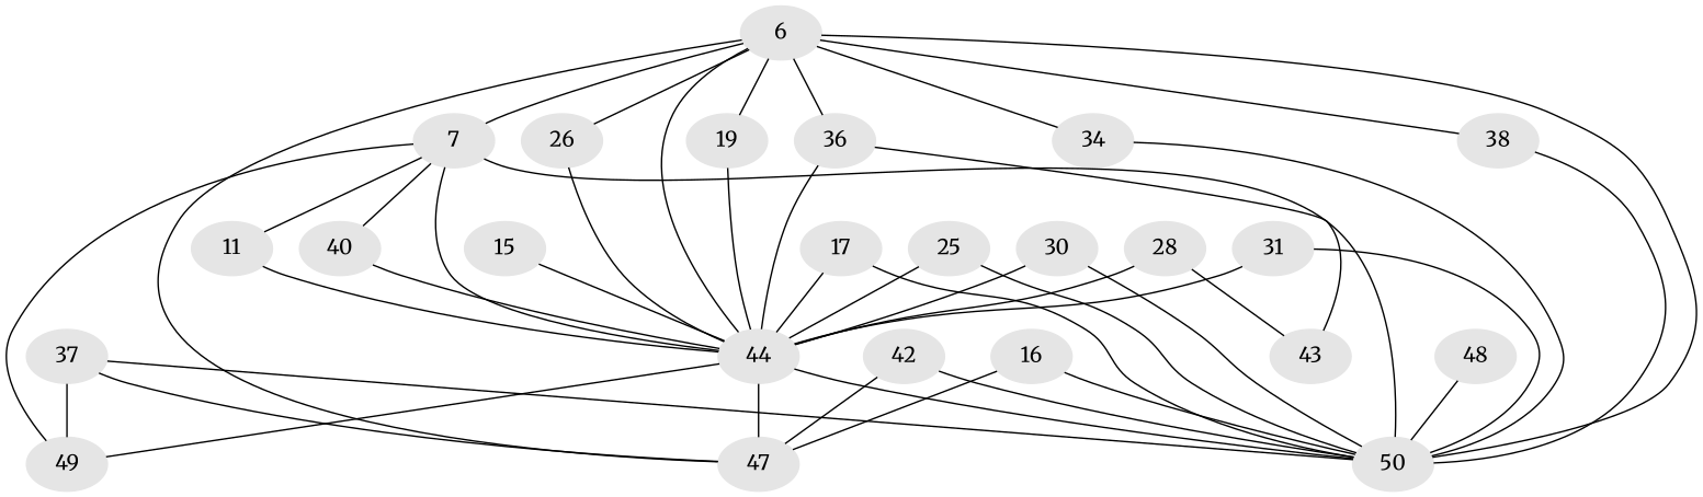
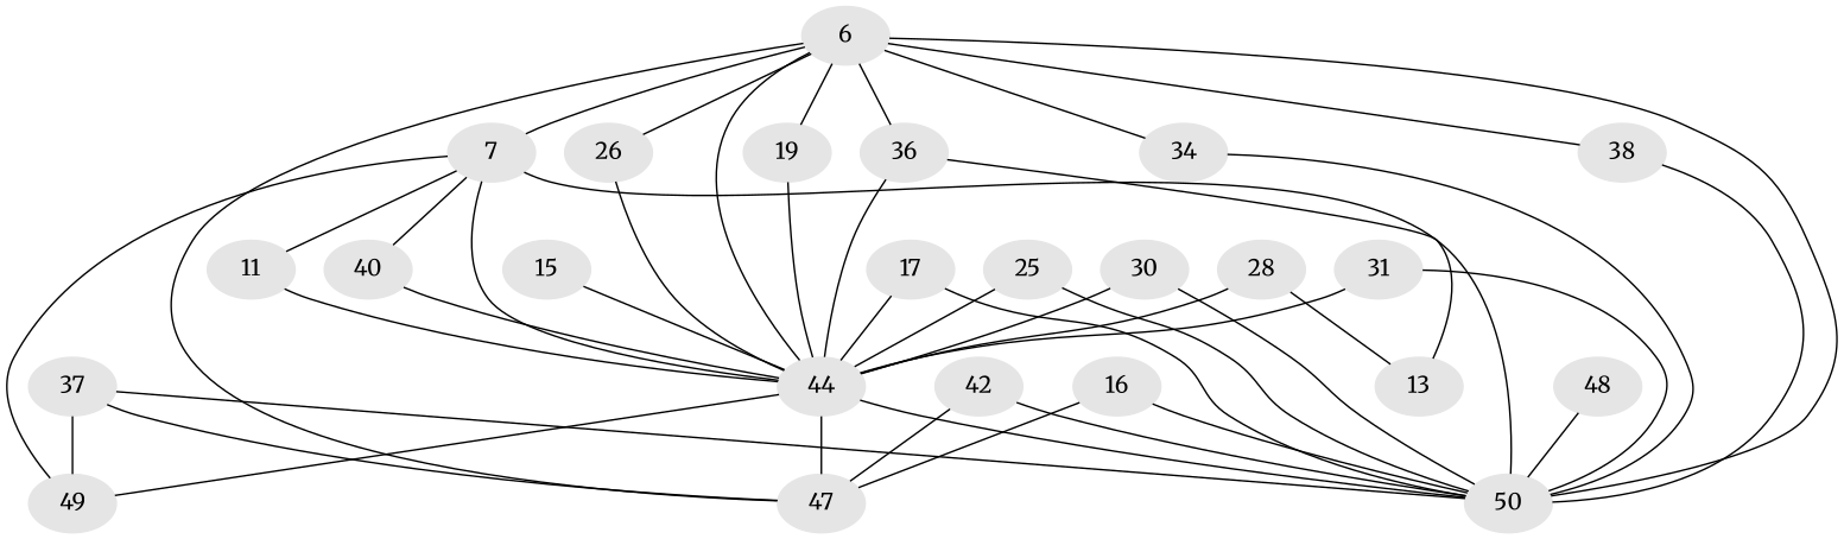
  graph {
    fontname=Merriweather
    node [color=gray90 fontname=Merriweather style=filled]
    edge [fontname=Merriweather]
    6 [super="+4"]
    7 [super="+3"]
    19
    26 [super="+23"]
    34
    36 [super="+35"]
    38
    44 [super="+42+9"]
    47 [super="+46+41"]
    50 [super="+27+10+2"]
    11
    40
    49 [super="+32"]
-   43
+   43 [label=13]
    15
    16
    17
    25
    28 [super="+18"]
    30
    31
    37 [super="+13+14"]
    n23 [label=42]
    48
    6 -- 7 [weight=4]
    6 -- 19
    6 -- 26 [weight=2]
    6 -- 34
    6 -- 36 [weight=3]
    6 -- 38
    6 -- 44 [weight=4]
    6 -- 47 [weight=3]
    6 -- 50 [weight=9]
    7 -- 44 [weight=5]
    7 -- 50 [weight=8]
    7 -- 11
    7 -- 40
    7 -- 49
    19 -- 44
    26 -- 44
    34 -- 50
    36 -- 44 [weight=2]
    36 -- 43
    38 -- 50
    44 -- 47 [weight=3]
    44 -- 50 [weight=10]
    44 -- 49
    11 -- 44
    40 -- 44
    15 -- 44
    16 -- 47
    16 -- 50 [weight=2]
    17 -- 44
    17 -- 50
    25 -- 44
    25 -- 50
    28 -- 44 [weight=2]
    28 -- 43
    30 -- 44
    30 -- 50
    31 -- 44
    31 -- 50
    37 -- 47
    37 -- 50 [weight=5]
    37 -- 49
    n23 -- 47
    n23 -- 50
    48 -- 50 [weight=2]
  }
